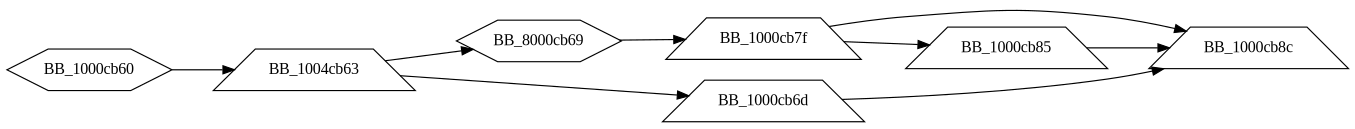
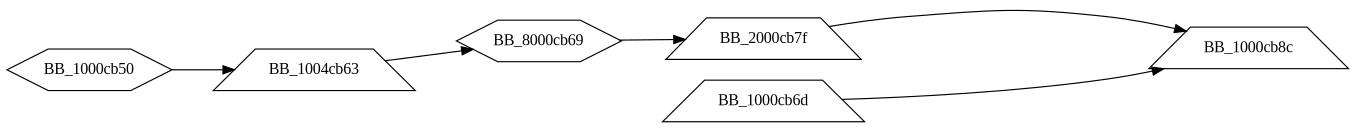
  digraph {
    fontname="Liberation Serif"
    rankdir=LR
    node [fontname="Liberation Serif" shape=trapezium]
    edge [fontname="Liberation Serif"]
-   BB_1000cb50 [shape=hexagon label=BB_1000cb60]
+   BB_1000cb50 [shape=hexagon]
    n2 [label=BB_1004cb63]
    n3 [label=BB_8000cb69 shape=hexagon]
    BB_1000cb6d
-   BB_1000cb7f
+   BB_1000cb7f [label=BB_2000cb7f]
    BB_1000cb8c
-   BB_1000cb85
    BB_1000cb50 -> n2
    n2 -> n3
-   n2 -> BB_1000cb6d
    n3 -> BB_1000cb7f
    BB_1000cb6d -> BB_1000cb8c
    BB_1000cb7f -> BB_1000cb8c
-   BB_1000cb7f -> BB_1000cb85
-   BB_1000cb85 -> BB_1000cb8c
  }
